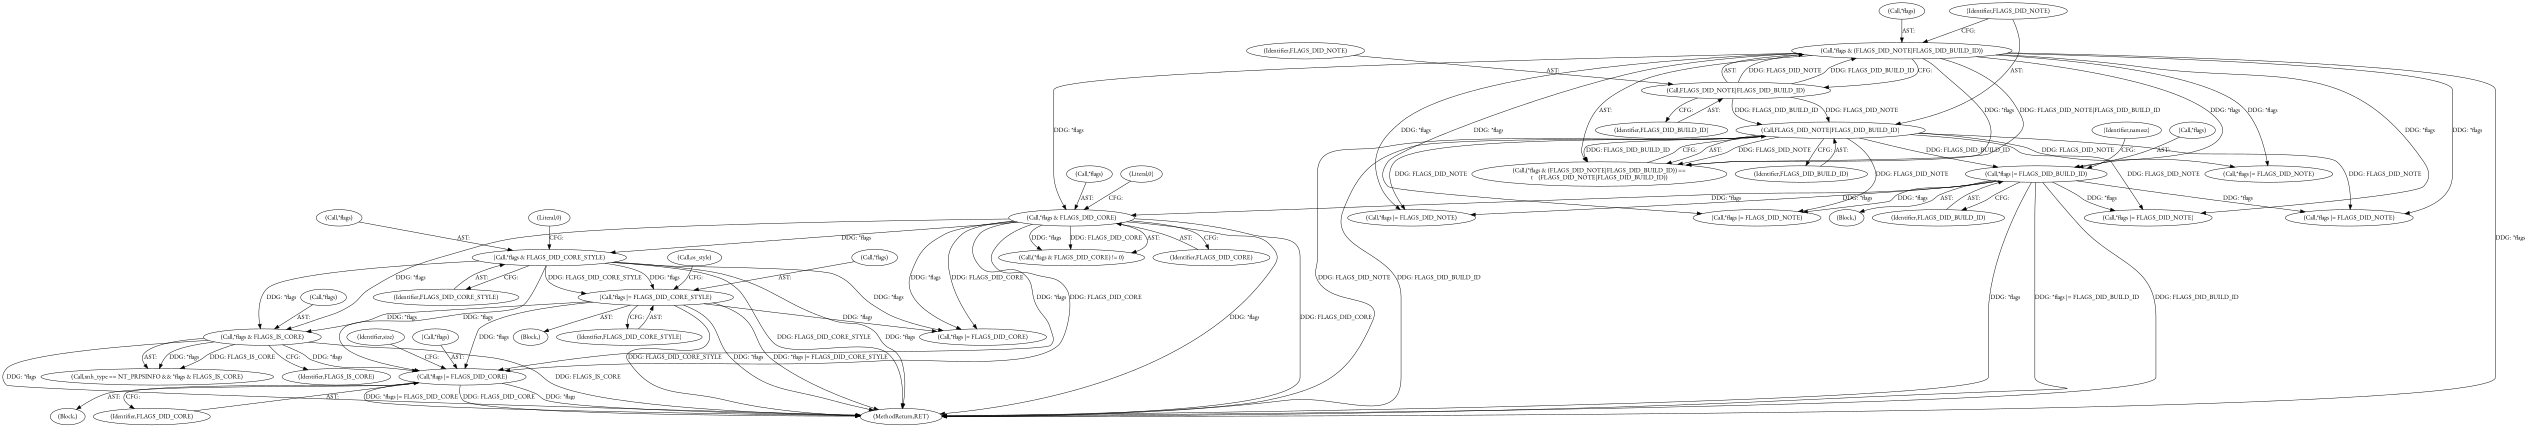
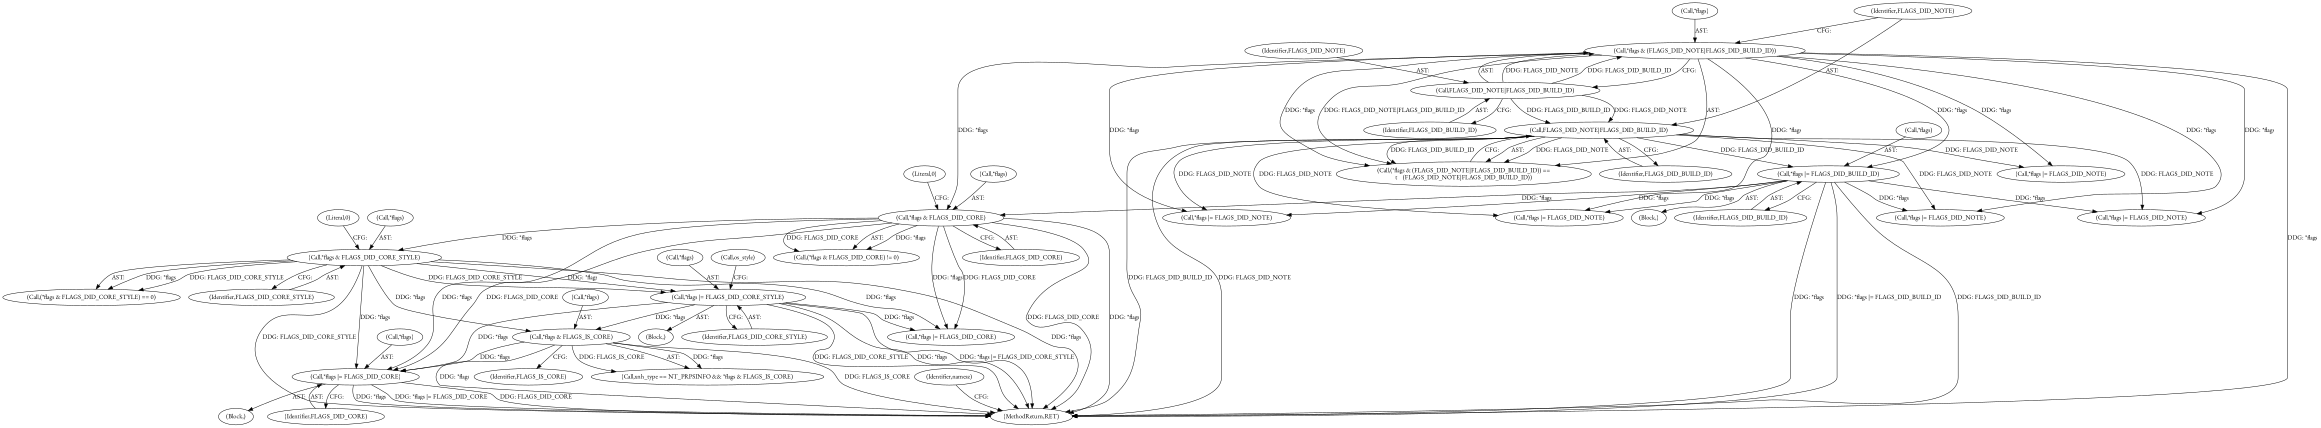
  digraph {
    fontname="EB Garamond"
    node [fontname="EB Garamond"]
    edge [fontname="EB Garamond"]
    n1 [label="(Call,*flags |= FLAGS_DID_CORE)"]
    n2 [label="(MethodReturn,RET)"]
    n3 [label="(Identifier,FLAGS_DID_CORE)"]
    n4 [label="(Block,)"]
    n5 [label="(Call,*flags & FLAGS_IS_CORE)"]
    n6 [label="(Call,xnh_type == NT_PRPSINFO && *flags & FLAGS_IS_CORE)"]
    n7 [label="(Identifier,FLAGS_IS_CORE)"]
    n8 [label="(Call,*flags & FLAGS_DID_CORE)"]
    n9 [label="(Call,*flags & FLAGS_DID_CORE_STYLE)"]
    n10 [label="(Call,(*flags & FLAGS_DID_CORE) != 0)"]
    n11 [label="(Call,*flags |= FLAGS_DID_CORE)"]
    n12 [label="(Identifier,FLAGS_DID_CORE)"]
    n13 [label="(Call,*flags |= FLAGS_DID_CORE_STYLE)"]
    n14 [label="(Block,)"]
    n15 [label="(Identifier,FLAGS_DID_CORE_STYLE)"]
+   n16 [label="(Call,(*flags & FLAGS_DID_CORE_STYLE) == 0)"]
    n17 [label="(Identifier,FLAGS_DID_CORE_STYLE)"]
    n18 [label="(Call,*flags & (FLAGS_DID_NOTE|FLAGS_DID_BUILD_ID))"]
    n19 [label="(Call,FLAGS_DID_NOTE|FLAGS_DID_BUILD_ID)"]
    n20 [label="(Call,*flags |= FLAGS_DID_BUILD_ID)"]
    n21 [label="(Call,(*flags & (FLAGS_DID_NOTE|FLAGS_DID_BUILD_ID)) ==\n\t    (FLAGS_DID_NOTE|FLAGS_DID_BUILD_ID))"]
    n22 [label="(Call,*flags |= FLAGS_DID_NOTE)"]
    n23 [label="(Call,*flags |= FLAGS_DID_NOTE)"]
    n24 [label="(Call,*flags |= FLAGS_DID_NOTE)"]
    n25 [label="(Call,*flags |= FLAGS_DID_NOTE)"]
    n26 [label="(Call,*flags |= FLAGS_DID_NOTE)"]
    n27 [label="(Call,FLAGS_DID_NOTE|FLAGS_DID_BUILD_ID)"]
    n28 [label="(Identifier,FLAGS_DID_BUILD_ID)"]
    n29 [label="(Block,)"]
    n30 [label="(Identifier,FLAGS_DID_BUILD_ID)"]
    n31 [label="(Identifier,FLAGS_DID_BUILD_ID)"]
-   n32 [label="(Identifier,size)"]
    n33 [label="(Call,*flags)"]
    n34 [label="(Call,*flags)"]
    n35 [label="(Call,*flags)"]
    n36 [label="(Identifier,FLAGS_DID_NOTE)"]
    n37 [label="(Call,*flags)"]
    n38 [label="(Literal,0)"]
    n39 [label="(Identifier,namesz)"]
    n40 [label="(Literal,0)"]
    n41 [label="(Call,*flags)"]
    n42 [label="(Identifier,FLAGS_DID_NOTE)"]
    n43 [label="(Call,os_style)"]
    n44 [label="(Call,*flags)"]
    n45 [label="(Call,*flags)"]
    n1 -> n2 [label="DDG: FLAGS_DID_CORE"]
    n1 -> n2 [label="DDG: *flags"]
    n1 -> n2 [label="DDG: *flags |= FLAGS_DID_CORE"]
    n1 -> n3 [label="CFG: "]
    n1 -> n4 [label="AST: "]
    n3 -> n1 [label="AST: "]
    n5 -> n1 [label="DDG: *flags"]
    n5 -> n2 [label="DDG: *flags"]
    n5 -> n2 [label="DDG: FLAGS_IS_CORE"]
    n5 -> n6 [label="AST: "]
    n5 -> n6 [label="DDG: *flags"]
    n5 -> n6 [label="DDG: FLAGS_IS_CORE"]
    n5 -> n7 [label="CFG: "]
    n8 -> n1 [label="DDG: *flags"]
    n8 -> n1 [label="DDG: FLAGS_DID_CORE"]
    n8 -> n2 [label="DDG: *flags"]
    n8 -> n2 [label="DDG: FLAGS_DID_CORE"]
-   n8 -> n5 [label="DDG: *flags"]
    n8 -> n9 [label="DDG: *flags"]
    n8 -> n10 [label="AST: "]
    n8 -> n10 [label="DDG: *flags"]
    n8 -> n10 [label="DDG: FLAGS_DID_CORE"]
    n8 -> n11 [label="DDG: *flags"]
    n8 -> n11 [label="DDG: FLAGS_DID_CORE"]
    n8 -> n12 [label="CFG: "]
    n9 -> n1 [label="DDG: *flags"]
    n9 -> n2 [label="DDG: FLAGS_DID_CORE_STYLE"]
    n9 -> n2 [label="DDG: *flags"]
    n9 -> n5 [label="DDG: *flags"]
    n9 -> n11 [label="DDG: *flags"]
    n9 -> n13 [label="DDG: *flags"]
    n9 -> n13 [label="DDG: FLAGS_DID_CORE_STYLE"]
+   n9 -> n16 [label="AST: "]
+   n9 -> n16 [label="DDG: *flags"]
+   n9 -> n16 [label="DDG: FLAGS_DID_CORE_STYLE"]
    n9 -> n17 [label="CFG: "]
    n12 -> n8 [label="AST: "]
    n13 -> n1 [label="DDG: *flags"]
    n13 -> n2 [label="DDG: *flags |= FLAGS_DID_CORE_STYLE"]
    n13 -> n2 [label="DDG: FLAGS_DID_CORE_STYLE"]
    n13 -> n2 [label="DDG: *flags"]
    n13 -> n5 [label="DDG: *flags"]
    n13 -> n11 [label="DDG: *flags"]
    n13 -> n14 [label="AST: "]
    n13 -> n15 [label="CFG: "]
    n15 -> n13 [label="AST: "]
    n17 -> n9 [label="AST: "]
    n18 -> n2 [label="DDG: *flags"]
    n18 -> n8 [label="DDG: *flags"]
    n18 -> n19 [label="CFG: "]
    n18 -> n20 [label="DDG: *flags"]
    n18 -> n21 [label="AST: "]
    n18 -> n21 [label="DDG: *flags"]
    n18 -> n21 [label="DDG: FLAGS_DID_NOTE|FLAGS_DID_BUILD_ID"]
    n18 -> n22 [label="DDG: *flags"]
    n18 -> n23 [label="DDG: *flags"]
    n18 -> n24 [label="DDG: *flags"]
    n18 -> n25 [label="DDG: *flags"]
    n18 -> n26 [label="DDG: *flags"]
    n19 -> n18 [label="AST: "]
    n19 -> n18 [label="DDG: FLAGS_DID_NOTE"]
    n19 -> n18 [label="DDG: FLAGS_DID_BUILD_ID"]
    n19 -> n27 [label="DDG: FLAGS_DID_NOTE"]
    n19 -> n27 [label="DDG: FLAGS_DID_BUILD_ID"]
    n19 -> n28 [label="CFG: "]
    n20 -> n2 [label="DDG: *flags"]
    n20 -> n2 [label="DDG: *flags |= FLAGS_DID_BUILD_ID"]
    n20 -> n2 [label="DDG: FLAGS_DID_BUILD_ID"]
    n20 -> n8 [label="DDG: *flags"]
    n20 -> n22 [label="DDG: *flags"]
    n20 -> n23 [label="DDG: *flags"]
    n20 -> n25 [label="DDG: *flags"]
    n20 -> n26 [label="DDG: *flags"]
    n20 -> n29 [label="AST: "]
    n20 -> n30 [label="CFG: "]
    n21 -> n27 [label="CFG: "]
    n27 -> n2 [label="DDG: FLAGS_DID_NOTE"]
    n27 -> n2 [label="DDG: FLAGS_DID_BUILD_ID"]
    n27 -> n20 [label="DDG: FLAGS_DID_BUILD_ID"]
    n27 -> n21 [label="AST: "]
    n27 -> n21 [label="DDG: FLAGS_DID_NOTE"]
    n27 -> n21 [label="DDG: FLAGS_DID_BUILD_ID"]
    n27 -> n22 [label="DDG: FLAGS_DID_NOTE"]
    n27 -> n23 [label="DDG: FLAGS_DID_NOTE"]
    n27 -> n24 [label="DDG: FLAGS_DID_NOTE"]
    n27 -> n25 [label="DDG: FLAGS_DID_NOTE"]
    n27 -> n26 [label="DDG: FLAGS_DID_NOTE"]
    n27 -> n31 [label="CFG: "]
    n28 -> n19 [label="AST: "]
    n30 -> n20 [label="AST: "]
    n31 -> n27 [label="AST: "]
-   n32 -> n1 [label="CFG: "]
    n33 -> n5 [label="AST: "]
    n34 -> n13 [label="AST: "]
    n35 -> n1 [label="AST: "]
    n36 -> n19 [label="AST: "]
    n37 -> n8 [label="AST: "]
    n38 -> n8 [label="CFG: "]
-   n39 -> n20 [label="CFG: "]
+   n39 -> n2 [label="CFG: "]
    n40 -> n9 [label="CFG: "]
    n41 -> n20 [label="AST: "]
    n42 -> n18 [label="CFG: "]
    n42 -> n27 [label="AST: "]
    n43 -> n13 [label="CFG: "]
    n44 -> n18 [label="AST: "]
    n45 -> n9 [label="AST: "]
  }
